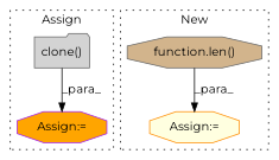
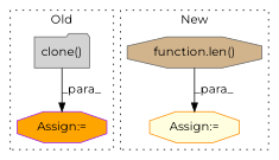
  digraph {
    fontname=Montserrat
    node [a=75 l=3 shape=octagon style=filled color=gray40 fontname=Montserrat]
    edge [fontname=Montserrat]
    n1 [l=11 label="clone()" s=4298 shape=folder fillcolor=lightgrey]
    n2 [a=68 label="Assign:=" s=4295 fillcolor=orange color=purple]
    n3 [l="4,1" label="function.len()" s="4520,4531" fillcolor=tan]
    n4 [a=68 label="Assign:=" s=4504 fillcolor=lightyellow color=darkorange]
    subgraph cluster_1 {
-     label=Assign
+     label=Old
      style=dotted
      n1
      n2
    }
    subgraph cluster_2 {
      label=New
      style=dotted
      n3
      n4
    }
    n1 -> n2 [label=_para_]
    n3 -> n4 [label=_para_]
  }
